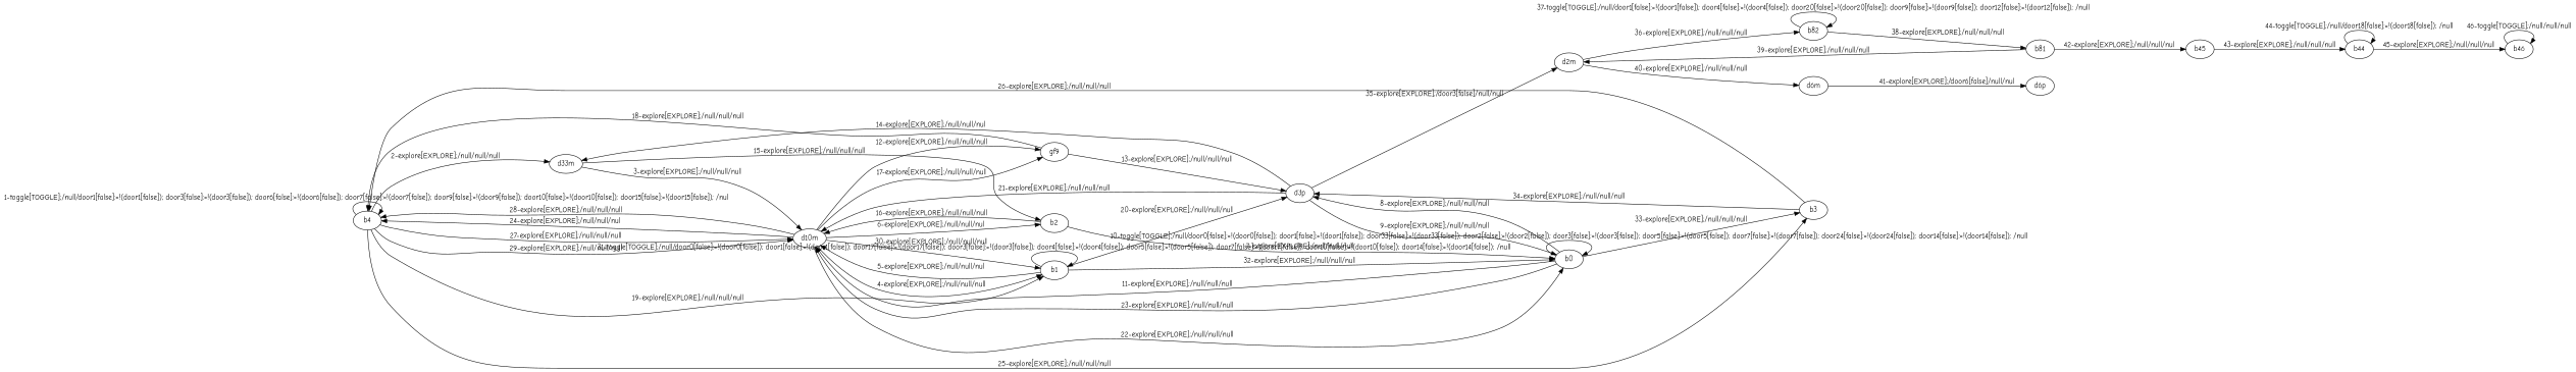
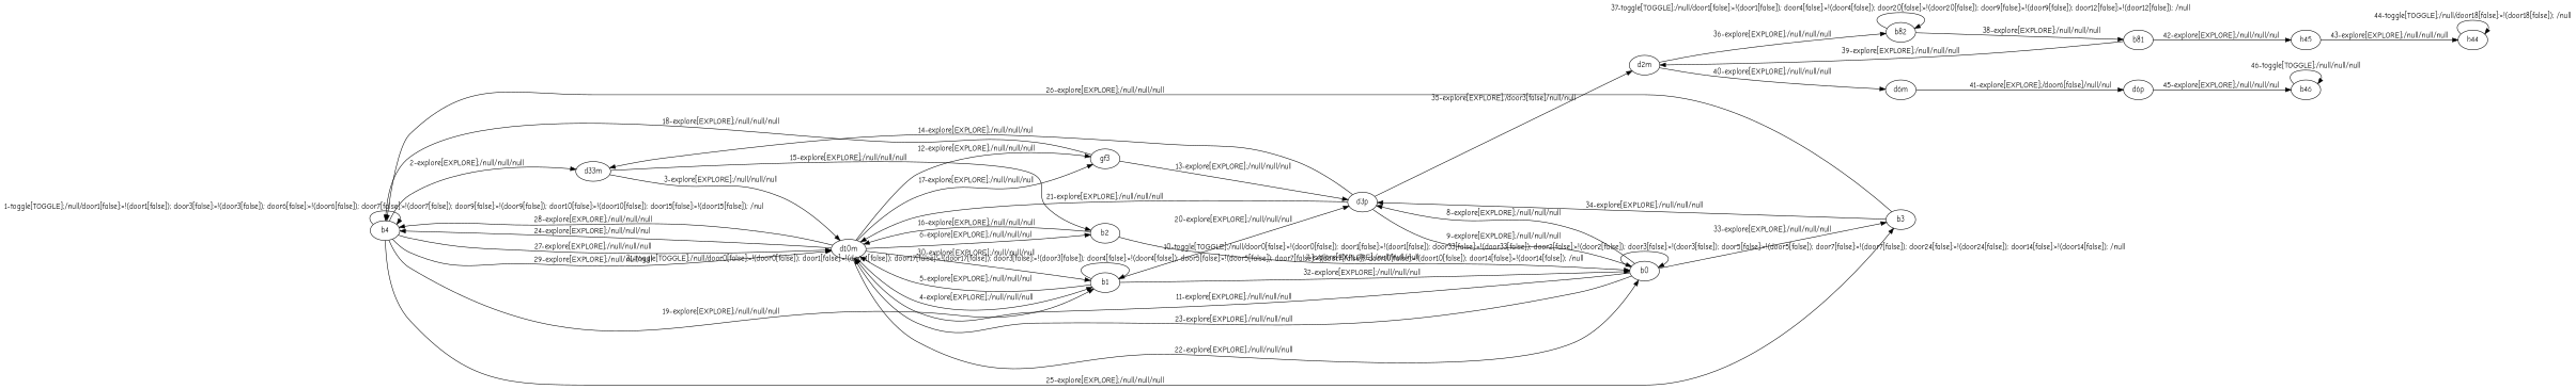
  digraph {
    fontname="Comic Neue"
    rankdir=LR
    node [fontname="Comic Neue"]
    edge [fontname="Comic Neue"]
    b4
    d33m
    d10m
    b1
    b3
    b2
    b0
-   gf3 [label=gf9]
+   gf3
    d3p
    n10 [label=d2m]
    b82
    d6m
    b81
    d6p
    b45
    b44
    b46
    b4 -> b4 [label="1-toggle[TOGGLE];/null/door1[false]:=!(door1[false]); door3[false]:=!(door3[false]); door6[false]:=!(door6[false]); door7[false]:=!(door7[false]); door9[false]:=!(door9[false]); door10[false]:=!(door10[false]); door15[false]:=!(door15[false]); /null"]
    b4 -> d33m [label="2-explore[EXPLORE];/null/null/null"]
    b4 -> d10m [label="27-explore[EXPLORE];/null/null/null"]
    b4 -> d10m [label="29-explore[EXPLORE];/null/null/null"]
    b4 -> b1 [label="19-explore[EXPLORE];/null/null/null"]
    b4 -> b3 [label="25-explore[EXPLORE];/null/null/null"]
    d33m -> d10m [label="3-explore[EXPLORE];/null/null/null"]
    d33m -> b2 [label="15-explore[EXPLORE];/null/null/null"]
    d10m -> b4 [label="24-explore[EXPLORE];/null/null/null"]
    d10m -> b4 [label="28-explore[EXPLORE];/null/null/null"]
    d10m -> b1 [label="4-explore[EXPLORE];/null/null/null"]
    d10m -> b1 [label="30-explore[EXPLORE];/null/null/null"]
    d10m -> b2 [label="6-explore[EXPLORE];/null/null/null"]
    d10m -> b0 [label="22-explore[EXPLORE];/null/null/null"]
    d10m -> gf3 [label="12-explore[EXPLORE];/null/null/null"]
    d10m -> gf3 [label="17-explore[EXPLORE];/null/null/null"]
    b1 -> d10m [label="5-explore[EXPLORE];/null/null/null"]
    b1 -> b1 [label="31-toggle[TOGGLE];/null/door0[false]:=!(door0[false]); door1[false]:=!(door1[false]); door17[false]:=!(door17[false]); door3[false]:=!(door3[false]); door4[false]:=!(door4[false]); door5[false]:=!(door5[false]); door7[false]:=!(door7[false]); door10[false]:=!(door10[false]); door14[false]:=!(door14[false]); /null"]
    b1 -> b0 [label="32-explore[EXPLORE];/null/null/null"]
    b1 -> d3p [label="20-explore[EXPLORE];/null/null/null"]
    b3 -> b4 [label="26-explore[EXPLORE];/null/null/null"]
    b3 -> d3p [label="34-explore[EXPLORE];/null/null/null"]
    b2 -> d10m [label="16-explore[EXPLORE];/null/null/null"]
    b2 -> b0 [label="7-explore[EXPLORE];/null/null/null"]
    b0 -> d10m [label="11-explore[EXPLORE];/null/null/null"]
    b0 -> d10m [label="23-explore[EXPLORE];/null/null/null"]
    b0 -> b3 [label="33-explore[EXPLORE];/null/null/null"]
    b0 -> b0 [label="10-toggle[TOGGLE];/null/door0[false]:=!(door0[false]); door1[false]:=!(door1[false]); door33[false]:=!(door33[false]); door2[false]:=!(door2[false]); door3[false]:=!(door3[false]); door5[false]:=!(door5[false]); door7[false]:=!(door7[false]); door24[false]:=!(door24[false]); door14[false]:=!(door14[false]); /null"]
    b0 -> d3p [label="8-explore[EXPLORE];/null/null/null"]
    gf3 -> b4 [label="18-explore[EXPLORE];/null/null/null"]
    gf3 -> d3p [label="13-explore[EXPLORE];/null/null/null"]
    d3p -> d33m [label="14-explore[EXPLORE];/null/null/null"]
    d3p -> d10m [label="21-explore[EXPLORE];/null/null/null"]
    d3p -> b0 [label="9-explore[EXPLORE];/null/null/null"]
    d3p -> n10 [label="35-explore[EXPLORE];/door3[false]/null/null"]
    n10 -> b82 [label="36-explore[EXPLORE];/null/null/null"]
    n10 -> d6m [label="40-explore[EXPLORE];/null/null/null"]
    b82 -> b82 [label="37-toggle[TOGGLE];/null/door1[false]:=!(door1[false]); door4[false]:=!(door4[false]); door20[false]:=!(door20[false]); door9[false]:=!(door9[false]); door12[false]:=!(door12[false]); /null"]
    b82 -> b81 [label="38-explore[EXPLORE];/null/null/null"]
    d6m -> d6p [label="41-explore[EXPLORE];/door6[false]/null/null"]
    b81 -> n10 [label="39-explore[EXPLORE];/null/null/null"]
    b81 -> b45 [label="42-explore[EXPLORE];/null/null/null"]
    b45 -> b44 [label="43-explore[EXPLORE];/null/null/null"]
    b44 -> b44 [label="44-toggle[TOGGLE];/null/door18[false]:=!(door18[false]); /null"]
-   b44 -> b46 [label="45-explore[EXPLORE];/null/null/null"]
+   d6p -> b46 [label="45-explore[EXPLORE];/null/null/null"]
    b46 -> b46 [label="46-toggle[TOGGLE];/null/null/null"]
  }
